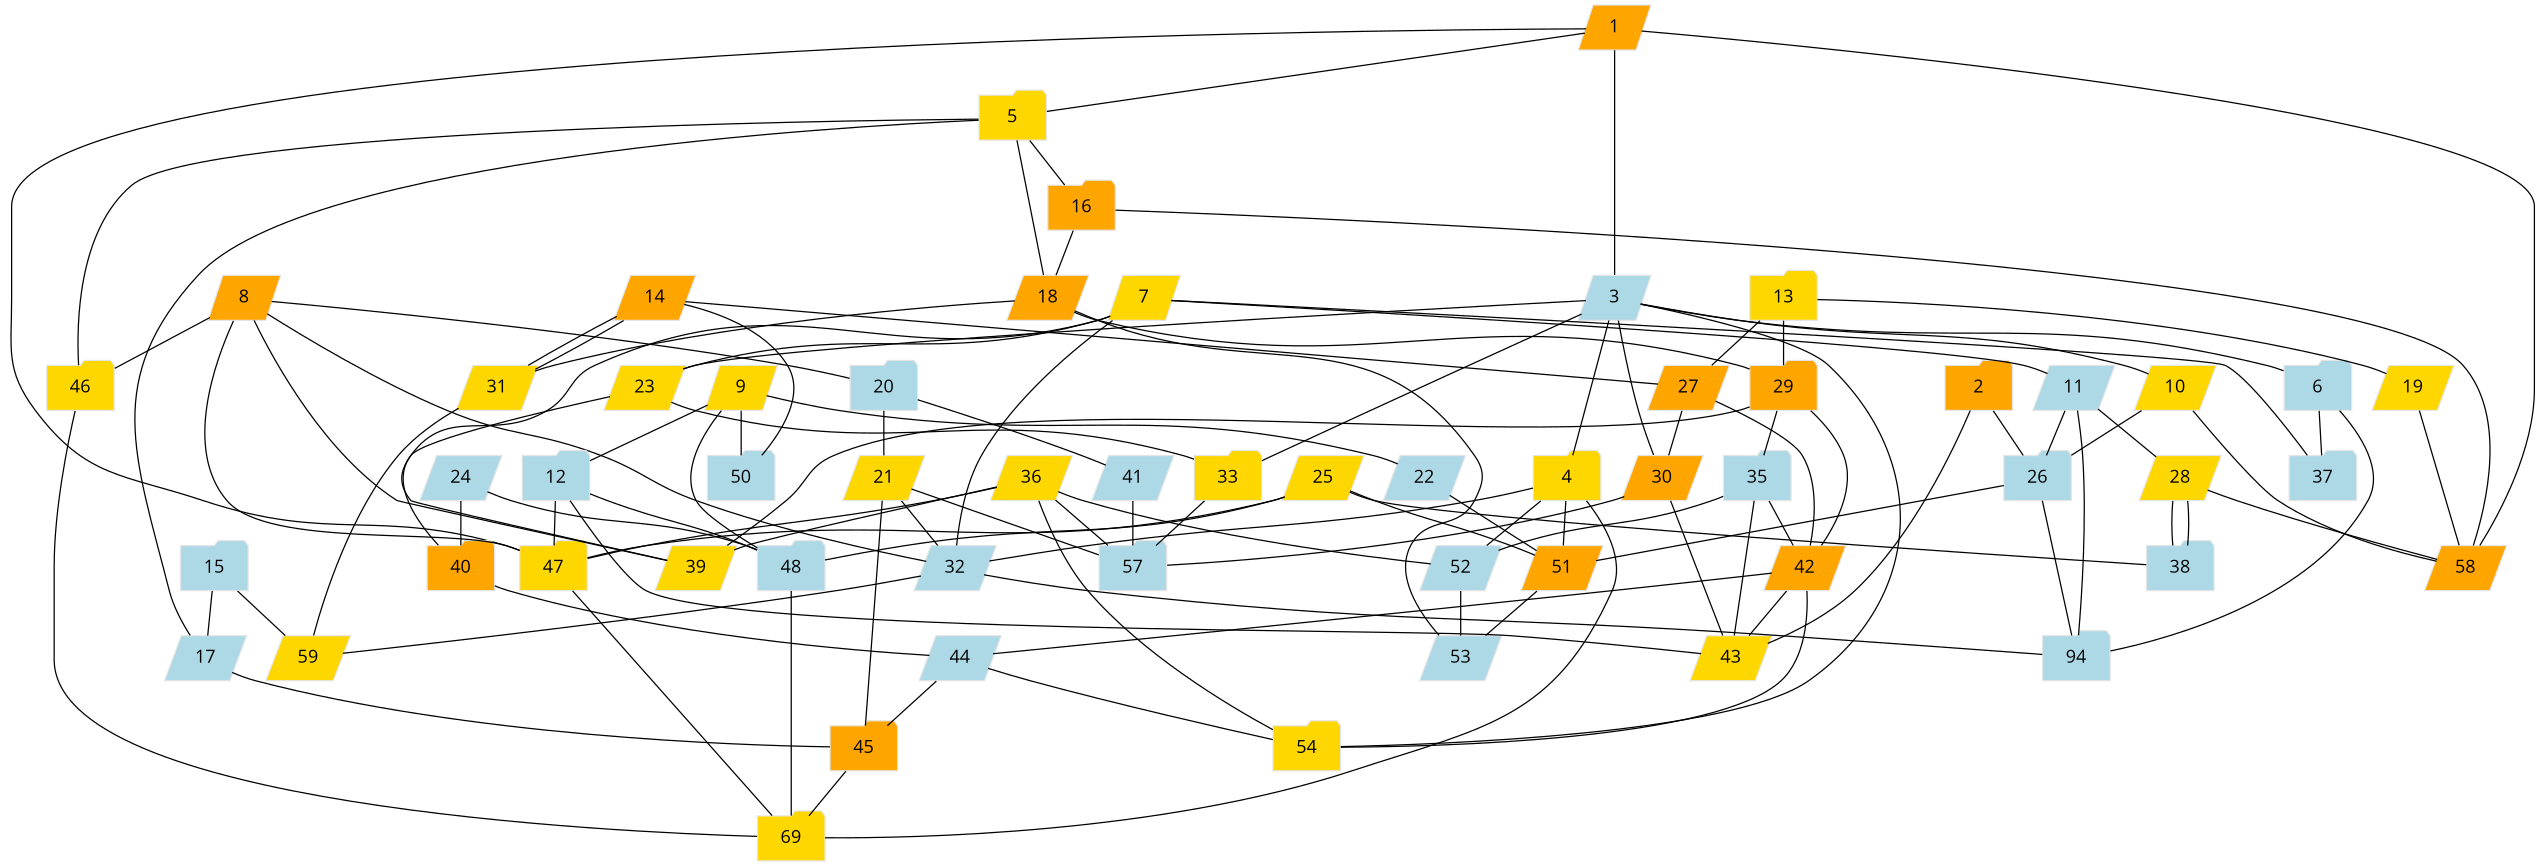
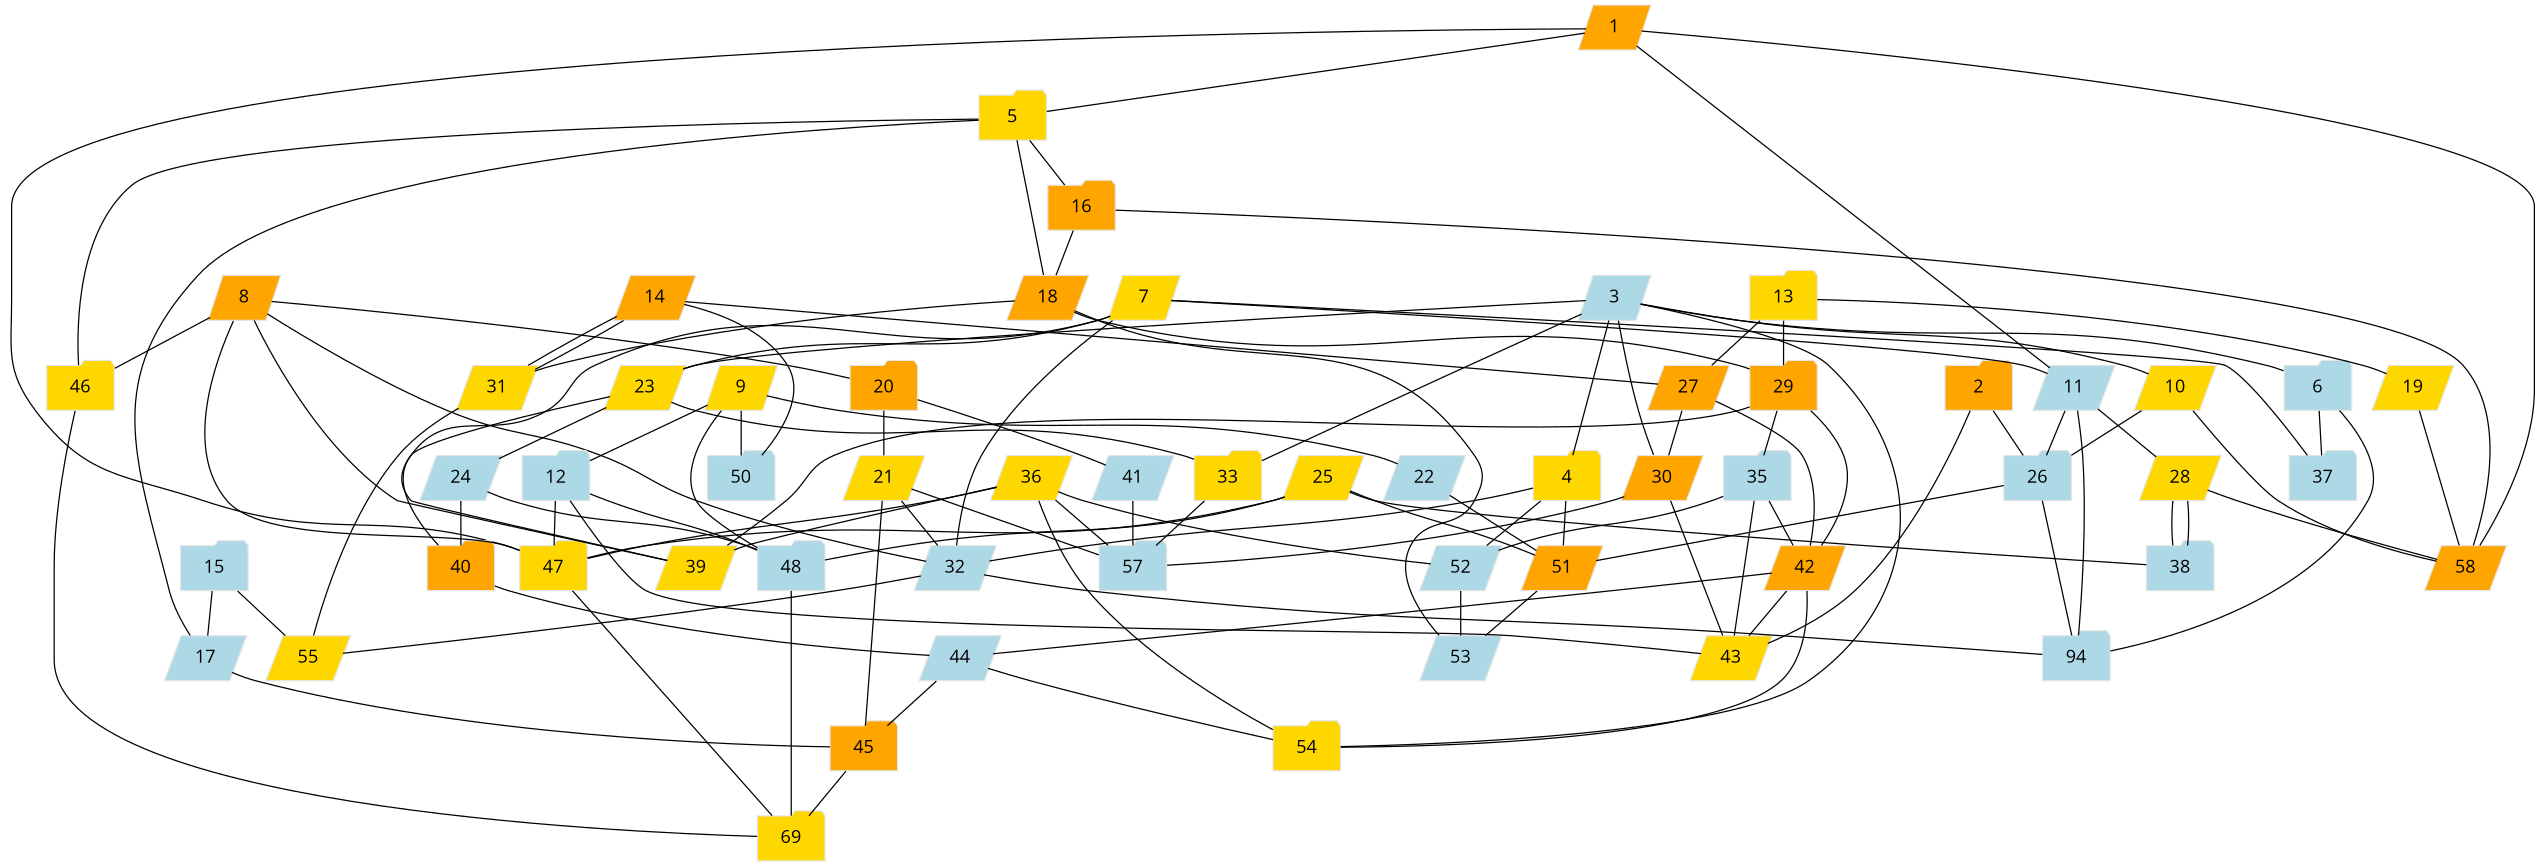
  graph {
    fontname="Open Sans"
    node [color=gray90 fillcolor=lightblue fontname="Open Sans" shape=parallelogram style=filled]
    edge [fontname="Open Sans"]
    1 [fillcolor=orange]
    3
    5 [fillcolor=gold shape=folder]
    47 [fillcolor=gold shape=folder]
    58 [fillcolor=orange]
    4 [fillcolor=gold shape=folder]
    6 [shape=folder]
    10 [fillcolor=gold]
    23 [fillcolor=gold]
    30 [fillcolor=orange]
    33 [fillcolor=gold shape=folder]
    54 [fillcolor=gold shape=folder]
    16 [fillcolor=orange shape=folder]
    17
    18 [fillcolor=orange]
    46 [fillcolor=gold shape=folder]
    n17 [fillcolor=gold label=69 shape=folder]
    2 [fillcolor=orange shape=folder]
    26 [shape=folder]
    43 [fillcolor=gold]
    51 [fillcolor=orange]
    n22 [label=94 shape=folder]
    32
    52
    37 [shape=folder]
    24
    40 [fillcolor=orange shape=folder]
    57 [shape=folder]
-   55 [fillcolor=gold label=59]
+   55 [fillcolor=gold]
    53
    45 [fillcolor=orange shape=folder]
    29 [fillcolor=orange shape=folder]
    31 [fillcolor=gold]
    7 [fillcolor=gold]
    11
    39 [fillcolor=gold]
    28 [fillcolor=gold]
    8 [fillcolor=orange]
-   20 [shape=folder]
+   20 [fillcolor=orange shape=folder]
    21 [fillcolor=gold]
    41
    9 [fillcolor=gold]
    12 [shape=folder]
    22
    48 [shape=folder]
    50 [shape=folder]
    38 [shape=folder]
    13 [fillcolor=gold shape=folder]
    19 [fillcolor=gold]
    27 [fillcolor=orange]
    42 [fillcolor=orange]
    35 [shape=folder]
    14 [fillcolor=orange]
    15 [shape=folder]
    44
    25 [fillcolor=gold]
    36 [fillcolor=gold]
-   1 -- 3
+   1 -- 11
    1 -- 5
    1 -- 47
    1 -- 58
    3 -- 4
    3 -- 6
    3 -- 10
    3 -- 23
    3 -- 30
    3 -- 33
    3 -- 54
    5 -- 16
    5 -- 17
    5 -- 18
    5 -- 46
    47 -- n17
-   4 -- n17
    4 -- 51
    4 -- 32
    4 -- 52
    6 -- n22
    6 -- 37
    10 -- 58
    10 -- 26
    23 -- 33
+   23 -- 24
    23 -- 40
    30 -- 43
    30 -- 57
    33 -- 57
    16 -- 58
    16 -- 18
    17 -- 45
    18 -- 53
    18 -- 29
    18 -- 31
    46 -- n17
    2 -- 26
    2 -- 43
    26 -- 51
    26 -- n22
    51 -- 53
    32 -- n22
    32 -- 55
    52 -- 53
    24 -- 40
    24 -- 48
    40 -- 44
    45 -- n17
    29 -- 39
    29 -- 42
    29 -- 35
    31 -- 55
    7 -- 23
    7 -- 32
    7 -- 37
    7 -- 11
    7 -- 39
    11 -- 26
    11 -- n22
    11 -- 28
    28 -- 58
    28 -- 38
    28 -- 38
    8 -- 47
    8 -- 46
    8 -- 32
    8 -- 39
    8 -- 20
    20 -- 21
    20 -- 41
    21 -- 32
    21 -- 57
    21 -- 45
    41 -- 57
    9 -- 12
    9 -- 22
    9 -- 48
    9 -- 50
    12 -- 47
    12 -- 43
    12 -- 48
    22 -- 51
    48 -- n17
    13 -- 29
    13 -- 19
    13 -- 27
    19 -- 58
    27 -- 30
    27 -- 42
    42 -- 54
    42 -- 43
    42 -- 44
    35 -- 43
    35 -- 52
    35 -- 42
    14 -- 31
    14 -- 31
    14 -- 50
    14 -- 27
    15 -- 17
    15 -- 55
    44 -- 54
    44 -- 45
    25 -- 47
    25 -- 51
    25 -- 48
    25 -- 38
    36 -- 47
    36 -- 54
    36 -- 52
    36 -- 57
    36 -- 39
  }
